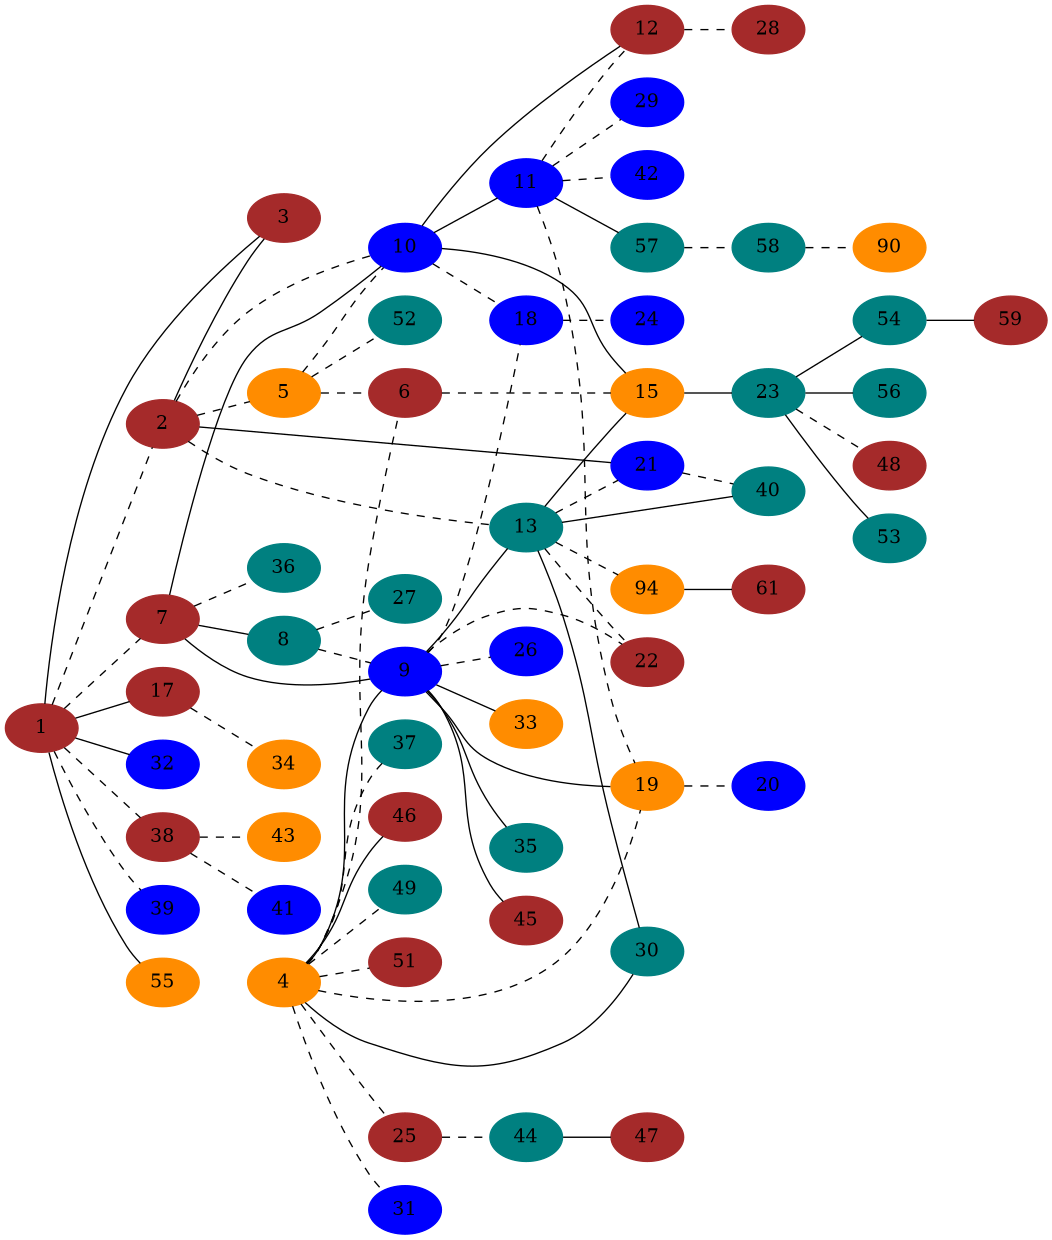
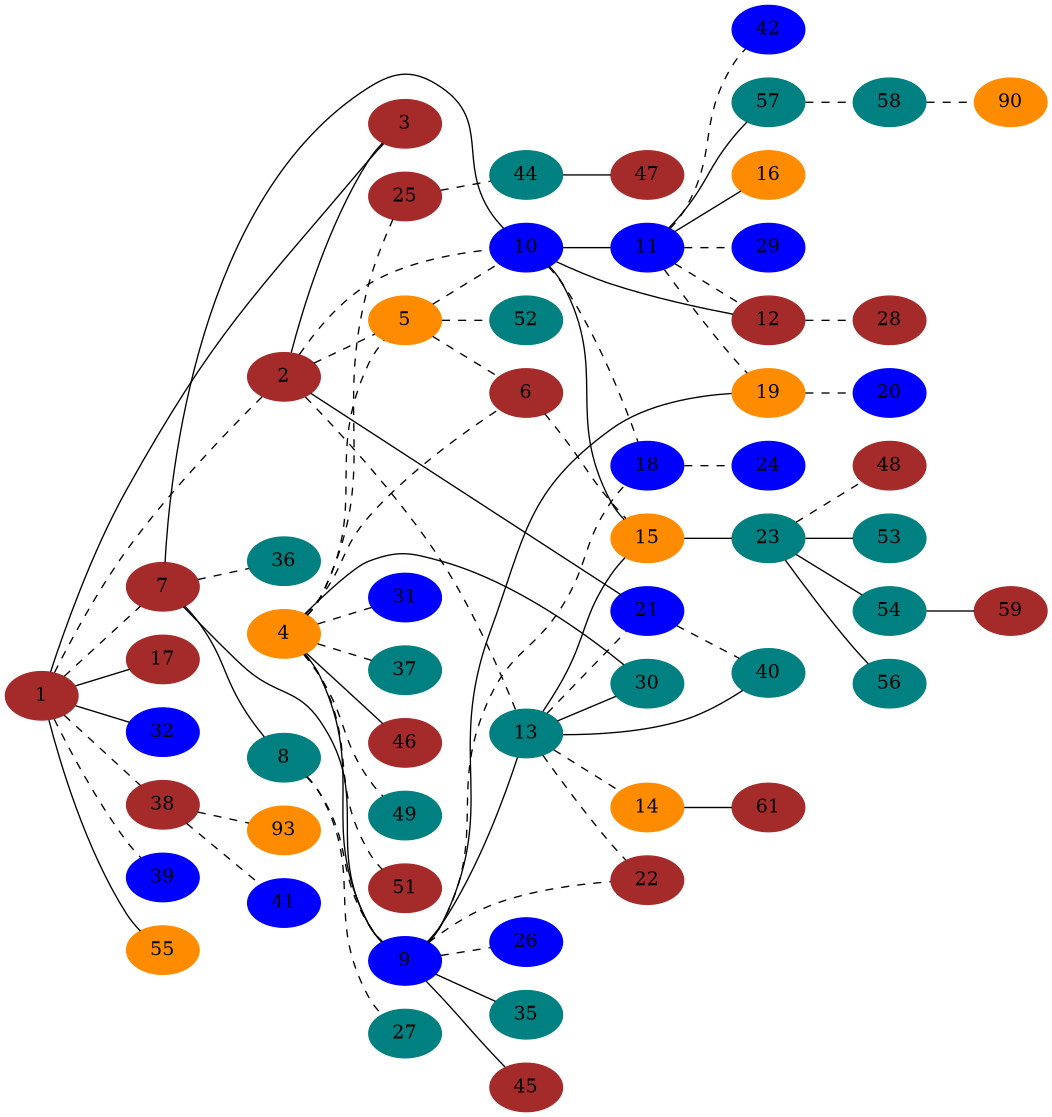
  graph {
    rankdir=LR
    node [color=brown style=filled]
    edge [style=dashed]
    1
    2
    3
    7
    17
    32 [color=blue]
    38
    39 [color=blue]
    55 [color=darkorange]
    5 [color=darkorange]
    10 [color=blue]
    13 [color=teal]
    21 [color=blue]
    9 [color=blue]
    8 [color=teal]
    36 [color=teal]
-   34 [color=darkorange]
    41 [color=blue]
-   43 [color=darkorange]
+   43 [color=darkorange label=93]
    6
    52 [color=teal]
    15 [color=darkorange]
    18 [color=blue]
    11 [color=blue]
    12
    30 [color=teal]
    22
-   14 [color=darkorange label=94]
+   14 [color=darkorange]
    40 [color=teal]
    4 [color=darkorange]
    25
    31 [color=blue]
    37 [color=teal]
    46
    49 [color=teal]
    51
    19 [color=darkorange]
    26 [color=blue]
-   33 [color=darkorange]
    35 [color=teal]
    45
    44 [color=teal]
    23 [color=teal]
    27 [color=teal]
    24 [color=blue]
    20 [color=blue]
+   16 [color=darkorange]
    29 [color=blue]
    42 [color=blue]
    57 [color=teal]
    28
    58 [color=teal]
    61
    48
    53 [color=teal]
    54 [color=teal]
    56 [color=teal]
    59
    47
    n60 [color=darkorange label=90]
    1 -- 2
    1 -- 3 [style=solid]
    1 -- 7
    1 -- 17 [style=solid]
    1 -- 32 [style=solid]
    1 -- 38
    1 -- 39
    1 -- 55 [style=solid]
    2 -- 3 [style=solid]
    2 -- 5
    2 -- 10
    2 -- 13
    2 -- 21 [style=solid]
    7 -- 10 [style=solid]
    7 -- 9 [style=solid]
    7 -- 8 [style=solid]
    7 -- 36
-   17 -- 34
    38 -- 41
    38 -- 43
    5 -- 10
    5 -- 6
    5 -- 52
    10 -- 15 [style=solid]
    10 -- 18
    10 -- 11 [style=solid]
    10 -- 12 [style=solid]
    13 -- 21
    13 -- 15 [style=solid]
    13 -- 30 [style=solid]
    13 -- 22
    13 -- 14
    13 -- 40 [style=solid]
    21 -- 40
    9 -- 13 [style=solid]
    9 -- 18
    9 -- 22
    9 -- 19 [style=solid]
    9 -- 26
-   9 -- 33 [style=solid]
    9 -- 35 [style=solid]
    9 -- 45 [style=solid]
    8 -- 9
    8 -- 27
    6 -- 15
    15 -- 23 [style=solid]
    18 -- 24
    11 -- 12
    11 -- 19
+   11 -- 16 [style=solid]
    11 -- 29
    11 -- 42
    11 -- 57 [style=solid]
    12 -- 28
    14 -- 61 [style=solid]
-   4 -- 19
+   4 -- 5
    4 -- 9 [style=solid]
    4 -- 6
    4 -- 30 [style=solid]
    4 -- 25
    4 -- 31
    4 -- 37
    4 -- 46 [style=solid]
    4 -- 49
    4 -- 51
    25 -- 44
    19 -- 20
    44 -- 47 [style=solid]
    23 -- 48
    23 -- 53 [style=solid]
    23 -- 54 [style=solid]
    23 -- 56 [style=solid]
    57 -- 58
    58 -- n60
    54 -- 59 [style=solid]
  }
